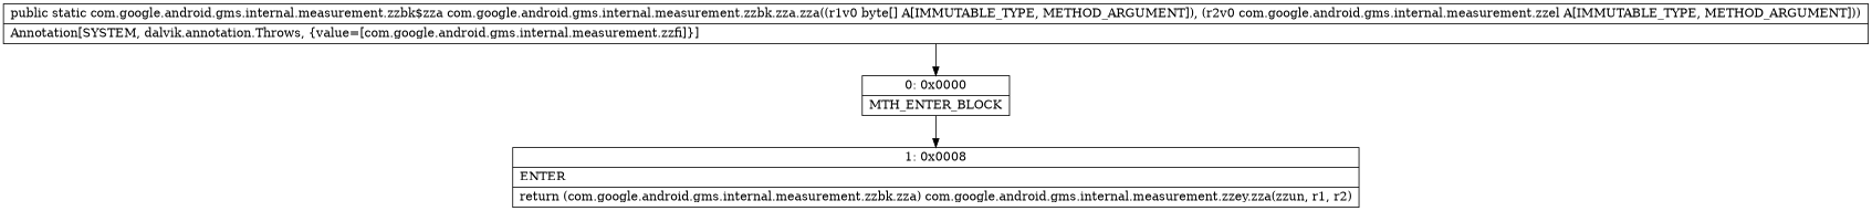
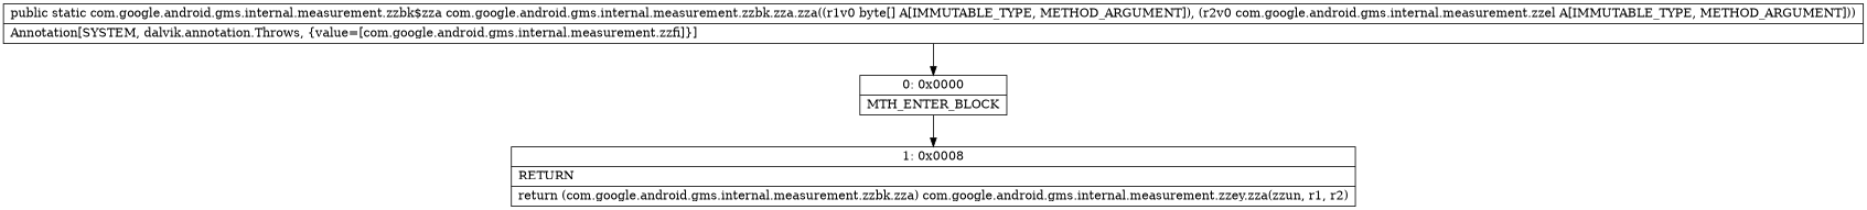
  digraph {
    node [shape=record]
    n1 [label="{0\:\ 0x0000|MTH_ENTER_BLOCK\l}"]
-   n2 [label="{1\:\ 0x0008|ENTER\l|return (com.google.android.gms.internal.measurement.zzbk.zza) com.google.android.gms.internal.measurement.zzey.zza(zzun, r1, r2)\l}"]
+   n2 [label="{1\:\ 0x0008|RETURN\l|return (com.google.android.gms.internal.measurement.zzbk.zza) com.google.android.gms.internal.measurement.zzey.zza(zzun, r1, r2)\l}"]
    n3 [label="{public static com.google.android.gms.internal.measurement.zzbk$zza com.google.android.gms.internal.measurement.zzbk.zza.zza((r1v0 byte[] A[IMMUTABLE_TYPE, METHOD_ARGUMENT]), (r2v0 com.google.android.gms.internal.measurement.zzel A[IMMUTABLE_TYPE, METHOD_ARGUMENT]))  | Annotation[SYSTEM, dalvik.annotation.Throws, \{value=[com.google.android.gms.internal.measurement.zzfi]\}]\l}"]
    n1 -> n2
    n3 -> n1
  }
